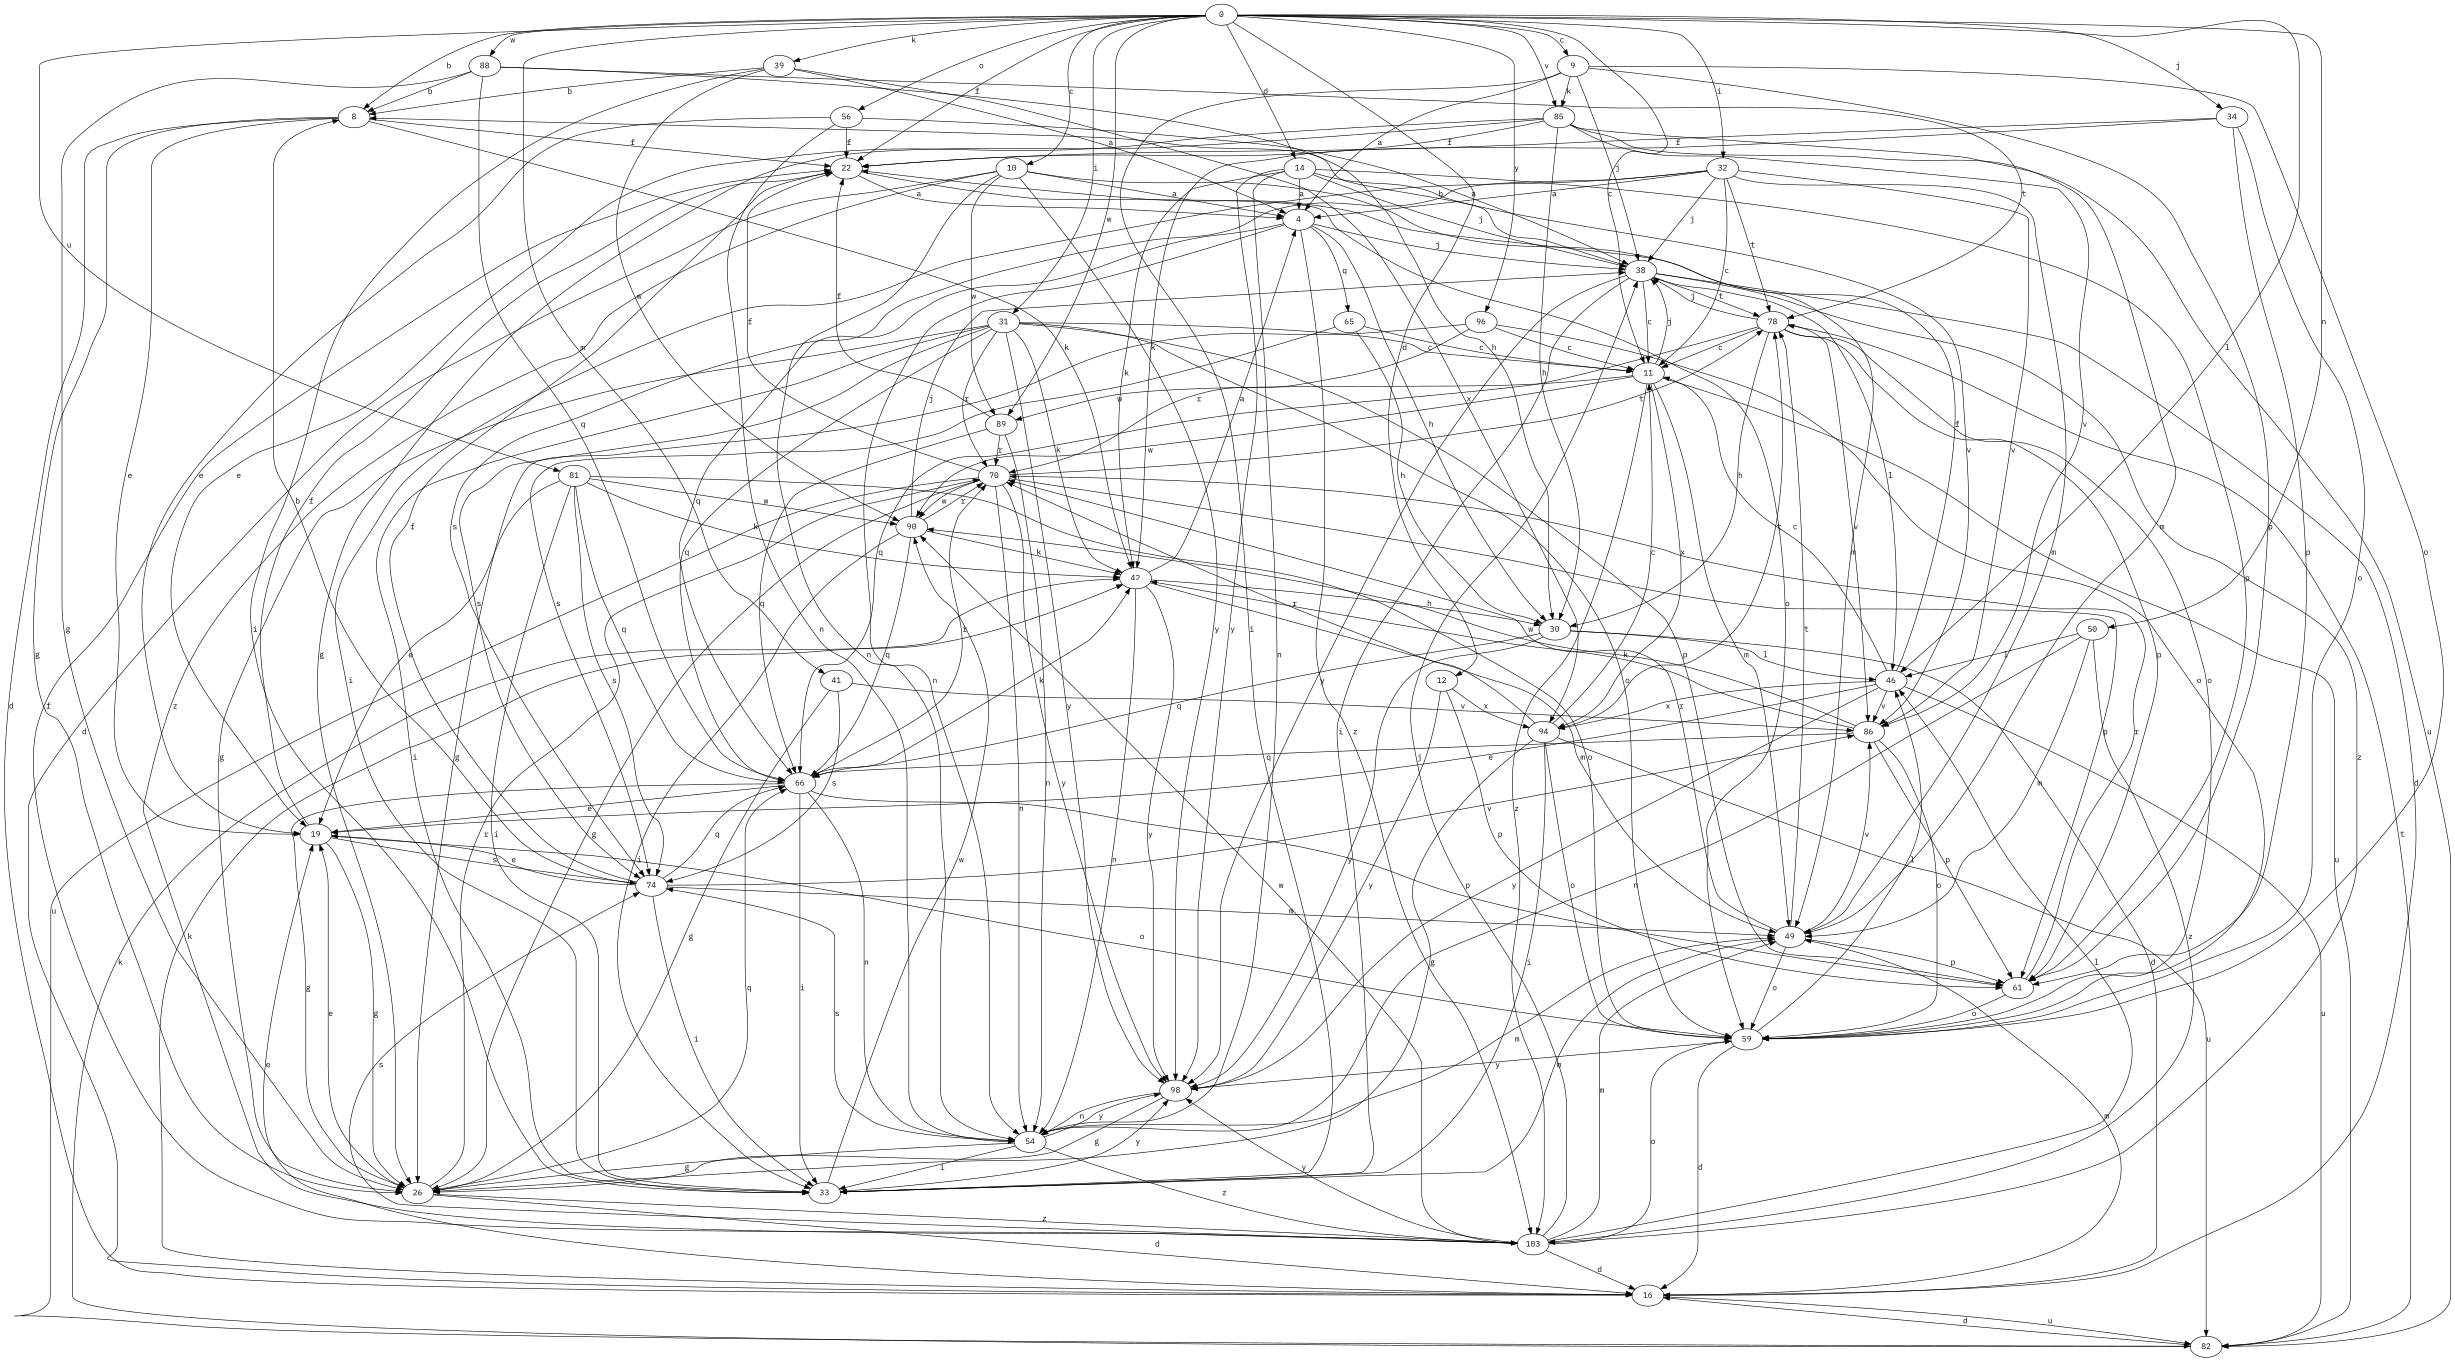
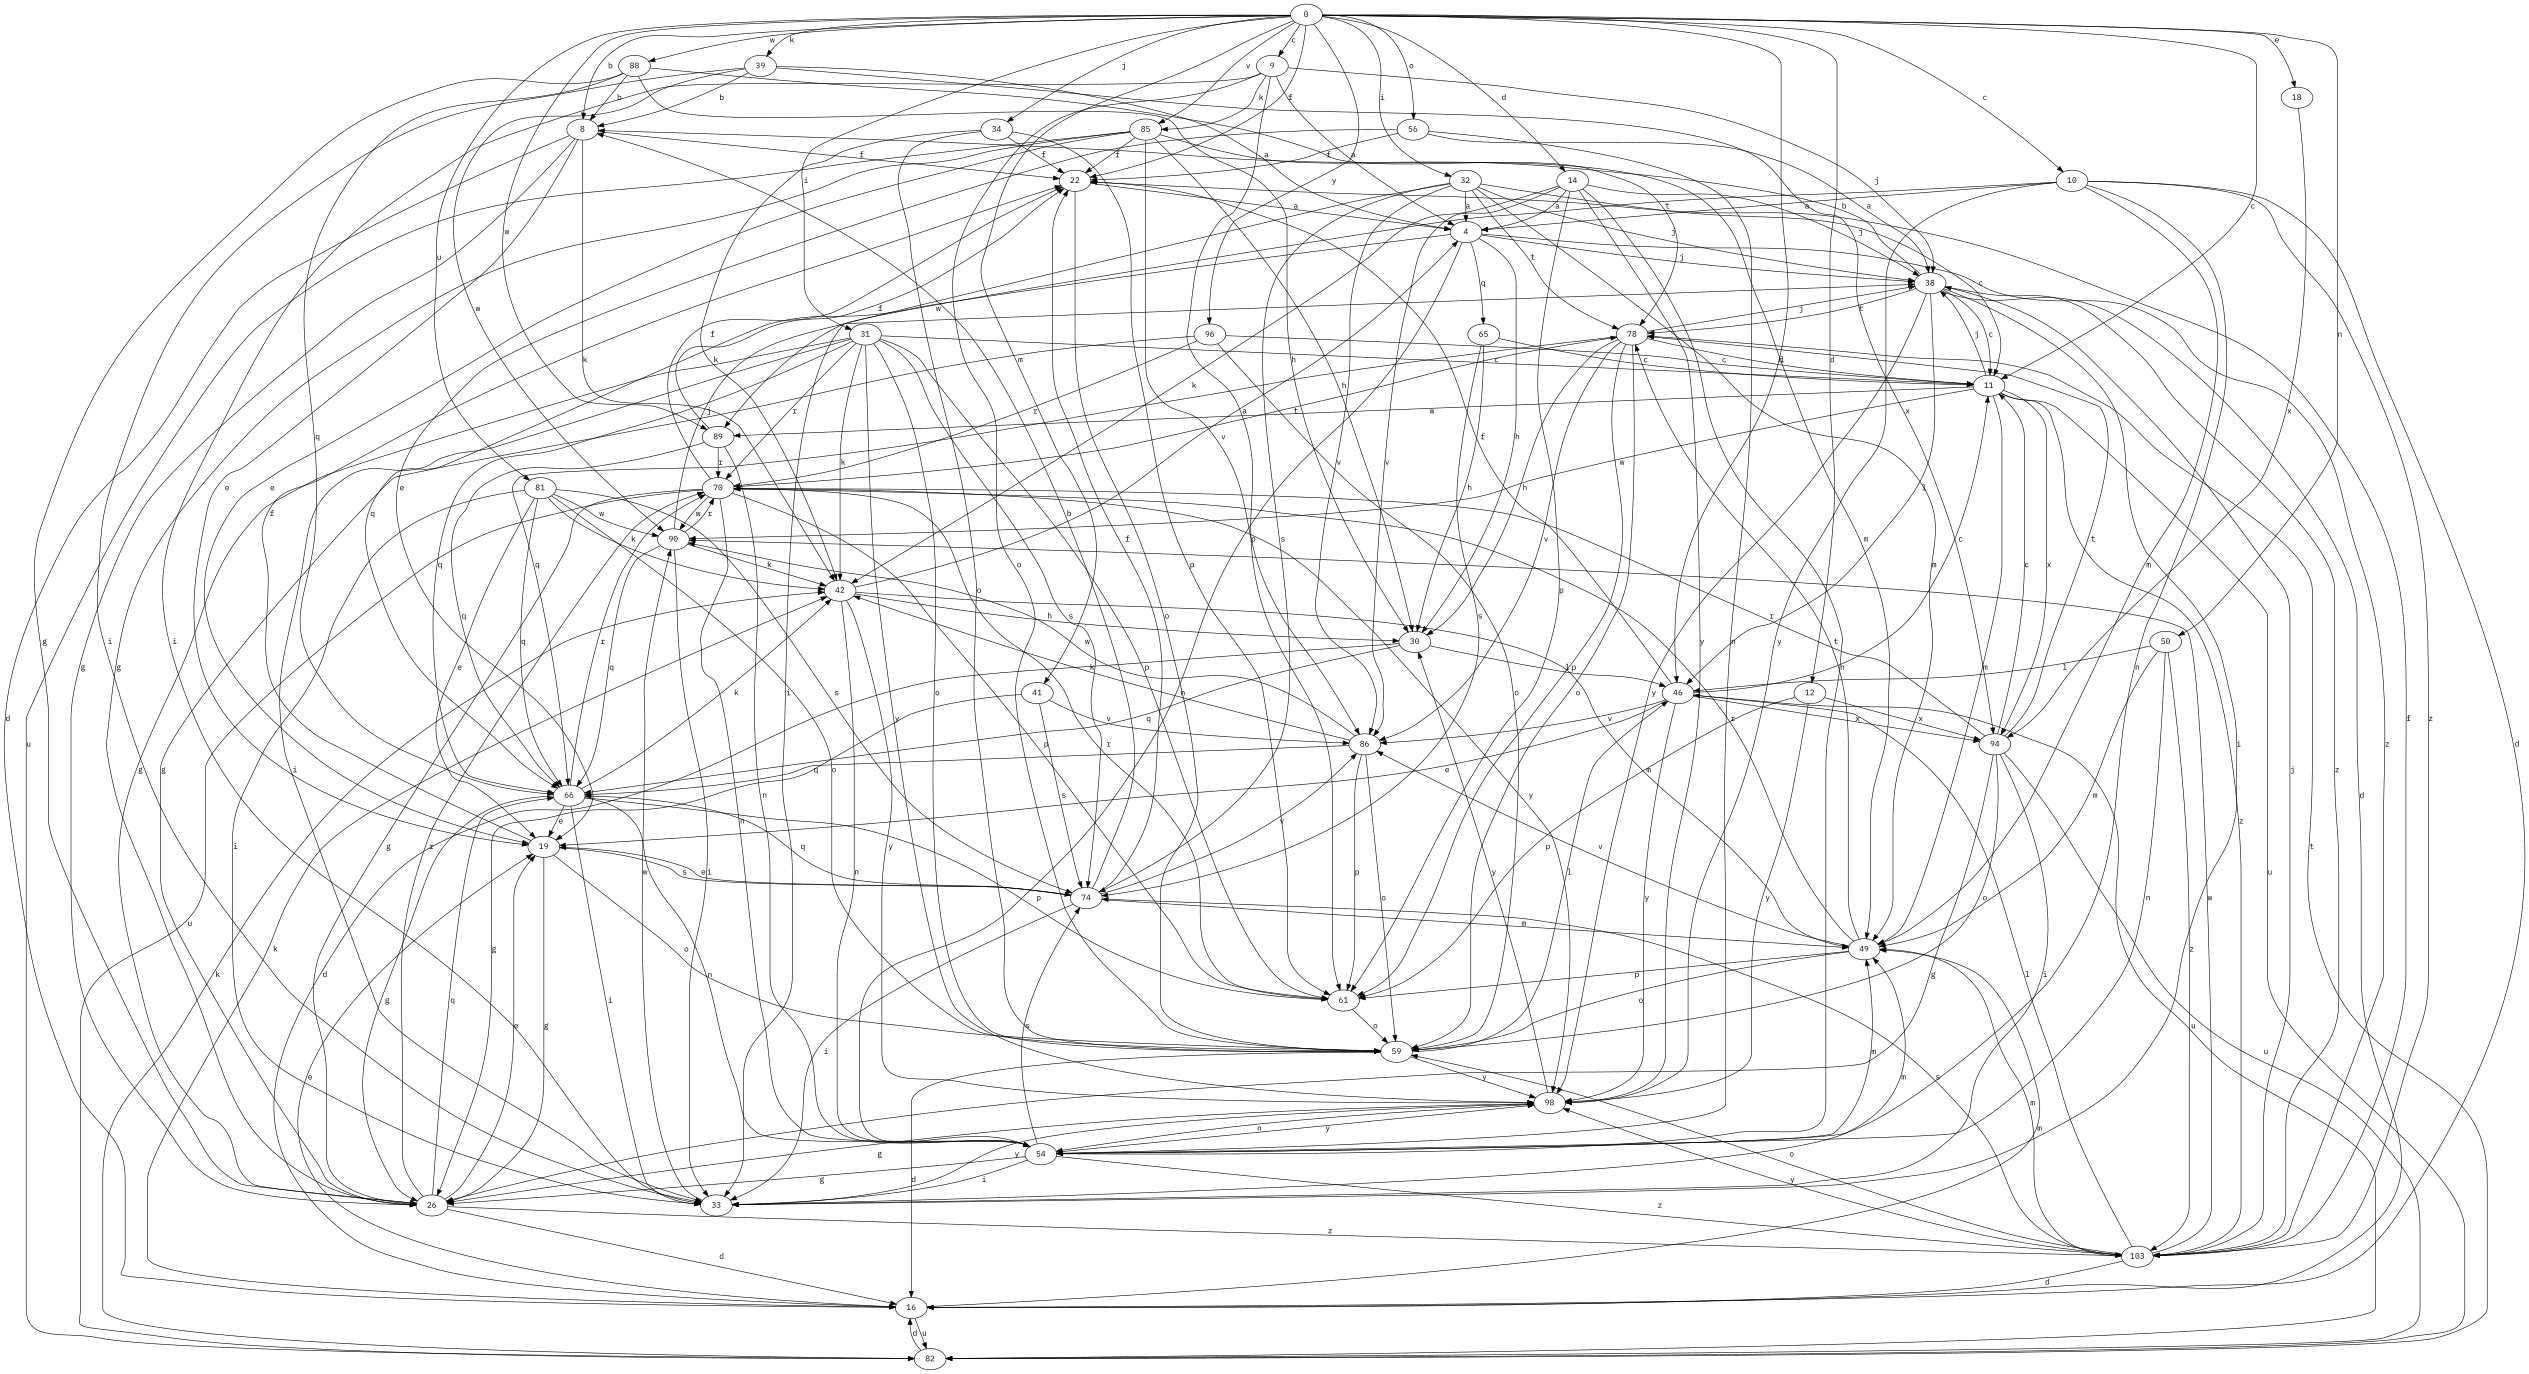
  strict digraph {
    fontname="IBM Plex Mono"
    node [fontname="IBM Plex Mono"]
    edge [fontname="IBM Plex Mono"]
    0
    8
    9
    10
    11
    12
    14
+   18
    22
    31
    32
    34
    39
    46
    n15 [label=41]
    50
    56
    81
    85
    88
    89
    96
    16
    19
    26
    42
    4
    38
    33
    n30 [label=59]
    61
    54
    103
    49
    98
    82
    90
    94
    86
    66
    74
    70
    78
    30
    65
    0 -> 8 [label=b]
    0 -> 9 [label=c]
    0 -> 10 [label=c]
    0 -> 11 [label=c]
    0 -> 12 [label=d]
    0 -> 14 [label=d]
+   0 -> 18 [label=e]
    0 -> 22 [label=f]
    0 -> 31 [label=i]
    0 -> 32 [label=i]
    0 -> 34 [label=j]
    0 -> 39 [label=k]
    0 -> 46 [label=l]
    0 -> n15 [label=m]
    0 -> 50 [label=n]
    0 -> 56 [label=o]
    0 -> 81 [label=u]
    0 -> 85 [label=v]
    0 -> 88 [label=w]
    0 -> 89 [label=w]
    0 -> 96 [label=y]
    8 -> 22 [label=f]
    8 -> 16 [label=d]
    8 -> 19 [label=e]
    8 -> 26 [label=g]
    8 -> 42 [label=k]
    9 -> 85 [label=k]
    9 -> 4 [label=a]
    9 -> 38 [label=j]
    9 -> 33 [label=i]
    9 -> n30 [label=o]
    9 -> 61 [label=p]
    10 -> 89 [label=w]
    10 -> 16 [label=d]
    10 -> 4 [label=a]
    10 -> 54 [label=n]
    10 -> 103 [label=z]
    10 -> 49 [label=m]
    10 -> 98 [label=y]
    11 -> 89 [label=w]
    11 -> 38 [label=j]
    11 -> 103 [label=z]
    11 -> 49 [label=m]
    11 -> 82 [label=u]
    11 -> 90 [label=w]
    11 -> 94 [label=x]
    12 -> 61 [label=p]
    12 -> 98 [label=y]
    12 -> 94 [label=x]
    14 -> 42 [label=k]
    14 -> 4 [label=a]
    14 -> 38 [label=j]
    14 -> 61 [label=p]
    14 -> 54 [label=n]
    14 -> 98 [label=y]
    14 -> 86 [label=v]
+   18 -> 94 [label=x]
    22 -> 4 [label=a]
    22 -> n30 [label=o]
    31 -> 11 [label=c]
    31 -> 26 [label=g]
    31 -> 42 [label=k]
    31 -> 33 [label=i]
    31 -> n30 [label=o]
    31 -> 61 [label=p]
    31 -> 98 [label=y]
    31 -> 66 [label=q]
    31 -> 74 [label=s]
    31 -> 70 [label=r]
    32 -> 11 [label=c]
    32 -> 4 [label=a]
    32 -> 38 [label=j]
    32 -> 33 [label=i]
    32 -> 49 [label=m]
    32 -> 86 [label=v]
    32 -> 74 [label=s]
    32 -> 78 [label=t]
    34 -> 22 [label=f]
    34 -> 42 [label=k]
    34 -> n30 [label=o]
    34 -> 61 [label=p]
    39 -> 8 [label=b]
    39 -> 4 [label=a]
    39 -> 33 [label=i]
    39 -> 90 [label=w]
    39 -> 94 [label=x]
    46 -> 11 [label=c]
    46 -> 22 [label=f]
    46 -> 19 [label=e]
    46 -> 98 [label=y]
    46 -> 82 [label=u]
    46 -> 94 [label=x]
    46 -> 86 [label=v]
    n15 -> 26 [label=g]
    n15 -> 86 [label=v]
    n15 -> 74 [label=s]
    50 -> 46 [label=l]
    50 -> 54 [label=n]
    50 -> 103 [label=z]
    50 -> 49 [label=m]
    56 -> 22 [label=f]
    56 -> 19 [label=e]
    56 -> 38 [label=a]
    56 -> 54 [label=n]
    81 -> 19 [label=e]
    81 -> 42 [label=k]
    81 -> 33 [label=i]
    81 -> n30 [label=o]
    81 -> 90 [label=w]
    81 -> 66 [label=q]
    81 -> 74 [label=s]
    85 -> 22 [label=f]
    85 -> 19 [label=e]
    85 -> 26 [label=g]
    85 -> 49 [label=m]
    85 -> 82 [label=u]
    85 -> 86 [label=v]
    85 -> 30 [label=h]
    88 -> 8 [label=b]
    88 -> 26 [label=g]
    88 -> 66 [label=q]
    88 -> 78 [label=t]
    88 -> 30 [label=h]
    89 -> 22 [label=f]
    89 -> 54 [label=n]
    89 -> 66 [label=q]
    89 -> 70 [label=r]
    96 -> 11 [label=c]
    96 -> 26 [label=g]
    96 -> n30 [label=o]
    96 -> 70 [label=r]
    16 -> 19 [label=e]
    16 -> 42 [label=k]
    16 -> 49 [label=m]
    16 -> 82 [label=u]
    19 -> 22 [label=f]
    19 -> 26 [label=g]
    19 -> n30 [label=o]
    19 -> 74 [label=s]
    26 -> 16 [label=d]
    26 -> 19 [label=e]
    26 -> 103 [label=z]
    26 -> 66 [label=q]
    26 -> 70 [label=r]
    42 -> 4 [label=a]
    42 -> 54 [label=n]
    42 -> 49 [label=m]
    42 -> 98 [label=y]
    42 -> 30 [label=h]
    4 -> 38 [label=j]
    4 -> 54 [label=n]
    4 -> 103 [label=z]
    4 -> 66 [label=q]
    4 -> 30 [label=h]
    4 -> 65 [label=q]
    38 -> 8 [label=b]
    38 -> 11 [label=c]
    38 -> 46 [label=l]
    38 -> 16 [label=d]
    38 -> 33 [label=i]
    38 -> 103 [label=z]
    38 -> 98 [label=y]
    38 -> 78 [label=t]
    33 -> 49 [label=m]
    33 -> 98 [label=y]
    33 -> 90 [label=w]
    n30 -> 46 [label=l]
    n30 -> 16 [label=d]
    n30 -> 98 [label=y]
    61 -> n30 [label=o]
    61 -> 70 [label=r]
    54 -> 26 [label=g]
    54 -> 33 [label=i]
    54 -> 103 [label=z]
    54 -> 49 [label=m]
    54 -> 98 [label=y]
    54 -> 74 [label=s]
    103 -> 22 [label=f]
    103 -> 46 [label=l]
    103 -> 16 [label=d]
    103 -> 38 [label=j]
    103 -> n30 [label=o]
    103 -> 49 [label=m]
    103 -> 98 [label=y]
    103 -> 90 [label=w]
    103 -> 74 [label=s]
    49 -> n30 [label=o]
    49 -> 61 [label=p]
    49 -> 86 [label=v]
    49 -> 70 [label=r]
    49 -> 78 [label=t]
    98 -> 26 [label=g]
    98 -> 54 [label=n]
    82 -> 16 [label=d]
    82 -> 42 [label=k]
    82 -> 78 [label=t]
    90 -> 42 [label=k]
    90 -> 38 [label=j]
    90 -> 33 [label=i]
    90 -> 66 [label=q]
    90 -> 70 [label=r]
    94 -> 11 [label=c]
    94 -> 26 [label=g]
    94 -> 33 [label=i]
    94 -> n30 [label=o]
    94 -> 82 [label=u]
    94 -> 70 [label=r]
    94 -> 78 [label=t]
    86 -> 42 [label=k]
    86 -> n30 [label=o]
    86 -> 61 [label=p]
    86 -> 90 [label=w]
    86 -> 66 [label=q]
    66 -> 19 [label=e]
    66 -> 26 [label=g]
    66 -> 42 [label=k]
    66 -> 33 [label=i]
    66 -> 61 [label=p]
    66 -> 54 [label=n]
    66 -> 70 [label=r]
    74 -> 8 [label=b]
    74 -> 22 [label=f]
    74 -> 19 [label=e]
    74 -> 33 [label=i]
    74 -> 49 [label=m]
    74 -> 86 [label=v]
    74 -> 66 [label=q]
    70 -> 22 [label=f]
    70 -> 26 [label=g]
    70 -> 61 [label=p]
    70 -> 54 [label=n]
    70 -> 98 [label=y]
    70 -> 82 [label=u]
    70 -> 90 [label=w]
    70 -> 78 [label=t]
    78 -> 11 [label=c]
    78 -> 38 [label=j]
    78 -> n30 [label=o]
    78 -> 61 [label=p]
    78 -> 86 [label=v]
    78 -> 66 [label=q]
    78 -> 30 [label=h]
    30 -> 46 [label=l]
    30 -> 16 [label=d]
-   30 -> 98 [label=y]
+   98 -> 30 [label=y]
    30 -> 66 [label=q]
    65 -> 11 [label=c]
    65 -> 74 [label=s]
    65 -> 30 [label=h]
  }
